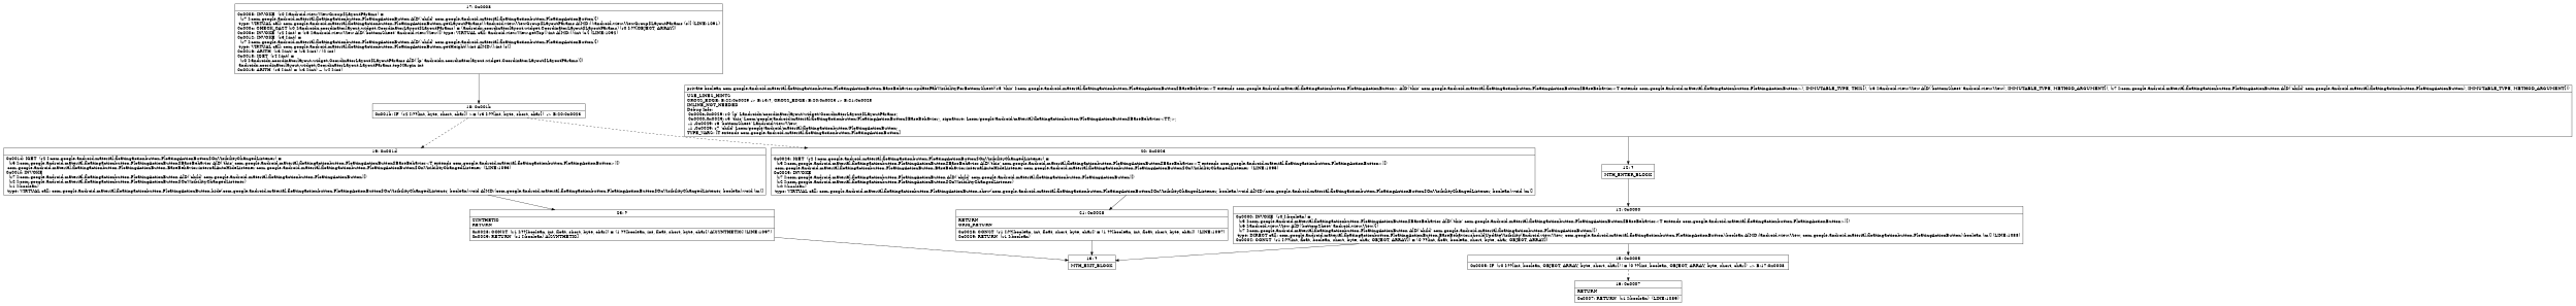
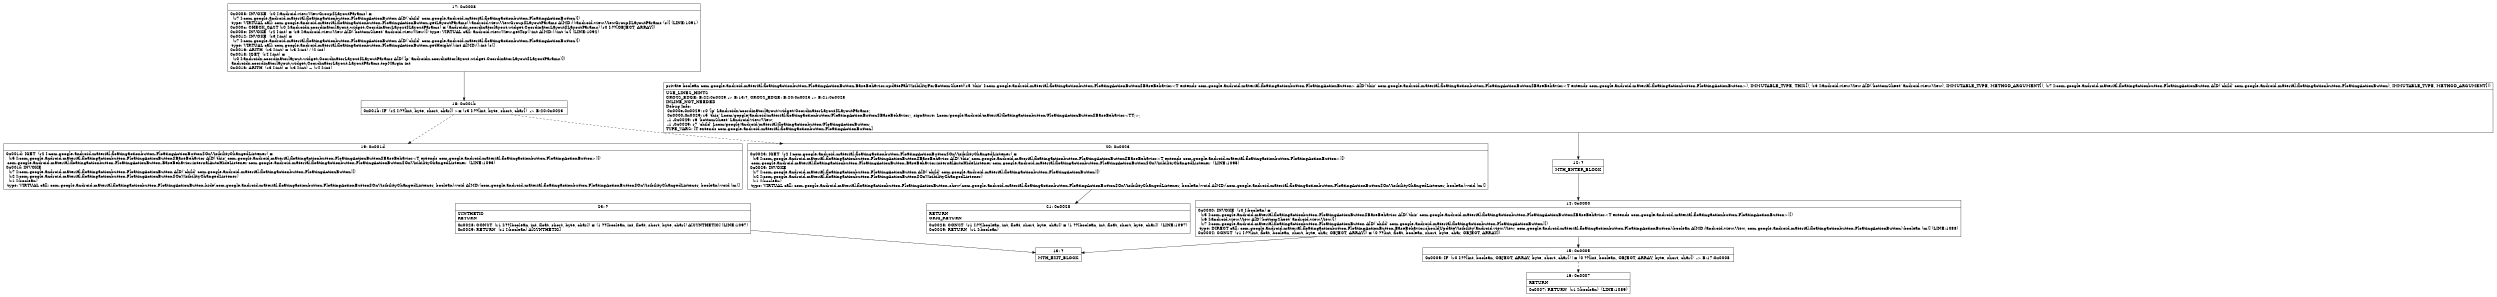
  digraph {
    node [shape=record]
    n1 [label="{12\:\ ?|MTH_ENTER_BLOCK\l}"]
    n2 [label="{14\:\ 0x0000|0x0000: INVOKE  (r0 I:boolean) = \l  (r5 I:com.google.android.material.floatingactionbutton.FloatingActionButton$BaseBehavior A[D('this' com.google.android.material.floatingactionbutton.FloatingActionButton$BaseBehavior\<T extends com.google.android.material.floatingactionbutton.FloatingActionButton\>)])\l  (r6 I:android.view.View A[D('bottomSheet' android.view.View)])\l  (r7 I:com.google.android.material.floatingactionbutton.FloatingActionButton A[D('child' com.google.android.material.floatingactionbutton.FloatingActionButton)])\l type: DIRECT call: com.google.android.material.floatingactionbutton.FloatingActionButton.BaseBehavior.shouldUpdateVisibility(android.view.View, com.google.android.material.floatingactionbutton.FloatingActionButton):boolean A[MD:(android.view.View, com.google.android.material.floatingactionbutton.FloatingActionButton):boolean (m)] (LINE:1088)\l0x0004: CONST  (r1 I:??[int, float, boolean, short, byte, char, OBJECT, ARRAY]) = (0 ??[int, float, boolean, short, byte, char, OBJECT, ARRAY]) \l}"]
    n3 [label="{15\:\ 0x0005|0x0005: IF  (r0 I:??[int, boolean, OBJECT, ARRAY, byte, short, char]) != (0 ??[int, boolean, OBJECT, ARRAY, byte, short, char])  \-\> B:17:0x0008 \l}"]
    n4 [label="{13\:\ ?|MTH_EXIT_BLOCK\l}"]
    n5 [label="{16\:\ 0x0007|RETURN\l|0x0007: RETURN  (r1 I:boolean)  (LINE:1089)\l}"]
    n6 [label="{17\:\ 0x0008|0x0008: INVOKE  (r0 I:android.view.ViewGroup$LayoutParams) = \l  (r7 I:com.google.android.material.floatingactionbutton.FloatingActionButton A[D('child' com.google.android.material.floatingactionbutton.FloatingActionButton)])\l type: VIRTUAL call: com.google.android.material.floatingactionbutton.FloatingActionButton.getLayoutParams():android.view.ViewGroup$LayoutParams A[MD:():android.view.ViewGroup$LayoutParams (s)] (LINE:1091)\l0x000c: CHECK_CAST (r0 I:androidx.coordinatorlayout.widget.CoordinatorLayout$LayoutParams) = (androidx.coordinatorlayout.widget.CoordinatorLayout$LayoutParams) (r0 I:??[OBJECT, ARRAY]) \l0x000e: INVOKE  (r2 I:int) = (r6 I:android.view.View A[D('bottomSheet' android.view.View)]) type: VIRTUAL call: android.view.View.getTop():int A[MD:():int (c)] (LINE:1092)\l0x0012: INVOKE  (r3 I:int) = \l  (r7 I:com.google.android.material.floatingactionbutton.FloatingActionButton A[D('child' com.google.android.material.floatingactionbutton.FloatingActionButton)])\l type: VIRTUAL call: com.google.android.material.floatingactionbutton.FloatingActionButton.getHeight():int A[MD:():int (s)]\l0x0016: ARITH  (r3 I:int) = (r3 I:int) \/ (2 int) \l0x0018: IGET  (r4 I:int) = \l  (r0 I:androidx.coordinatorlayout.widget.CoordinatorLayout$LayoutParams A[D('lp' androidx.coordinatorlayout.widget.CoordinatorLayout$LayoutParams)])\l androidx.coordinatorlayout.widget.CoordinatorLayout.LayoutParams.topMargin int \l0x001a: ARITH  (r3 I:int) = (r3 I:int) + (r4 I:int) \l}"]
    n7 [label="{18\:\ 0x001b|0x001b: IF  (r2 I:??[int, byte, short, char]) \>= (r3 I:??[int, byte, short, char])  \-\> B:20:0x0023 \l}"]
    n8 [label="{19\:\ 0x001d|0x001d: IGET  (r2 I:com.google.android.material.floatingactionbutton.FloatingActionButton$OnVisibilityChangedListener) = \l  (r5 I:com.google.android.material.floatingactionbutton.FloatingActionButton$BaseBehavior A[D('this' com.google.android.material.floatingactionbutton.FloatingActionButton$BaseBehavior\<T extends com.google.android.material.floatingactionbutton.FloatingActionButton\>)])\l com.google.android.material.floatingactionbutton.FloatingActionButton.BaseBehavior.internalAutoHideListener com.google.android.material.floatingactionbutton.FloatingActionButton$OnVisibilityChangedListener  (LINE:1093)\l0x001f: INVOKE  \l  (r7 I:com.google.android.material.floatingactionbutton.FloatingActionButton A[D('child' com.google.android.material.floatingactionbutton.FloatingActionButton)])\l  (r2 I:com.google.android.material.floatingactionbutton.FloatingActionButton$OnVisibilityChangedListener)\l  (r1 I:boolean)\l type: VIRTUAL call: com.google.android.material.floatingactionbutton.FloatingActionButton.hide(com.google.android.material.floatingactionbutton.FloatingActionButton$OnVisibilityChangedListener, boolean):void A[MD:(com.google.android.material.floatingactionbutton.FloatingActionButton$OnVisibilityChangedListener, boolean):void (m)]\l}"]
-   n9 [label="{20\:\ 0x0023|0x0023: IGET  (r2 I:com.google.android.material.floatingactionbutton.FloatingActionButton$OnVisibilityChangedListener) = \l  (r5 I:com.google.android.material.floatingactionbutton.FloatingActionButton$BaseBehavior A[D('this' com.google.android.material.floatingactionbutton.FloatingActionButton$BaseBehavior\<T extends com.google.android.material.floatingactionbutton.FloatingActionButton\>)])\l com.google.android.material.floatingactionbutton.FloatingActionButton.BaseBehavior.internalAutoHideListener com.google.android.material.floatingactionbutton.FloatingActionButton$OnVisibilityChangedListener  (LINE:1095)\l0x0025: INVOKE  \l  (r7 I:com.google.android.material.floatingactionbutton.FloatingActionButton A[D('child' com.google.android.material.floatingactionbutton.FloatingActionButton)])\l  (r2 I:com.google.android.material.floatingactionbutton.FloatingActionButton$OnVisibilityChangedListener)\l  (r0 I:boolean)\l type: VIRTUAL call: com.google.android.material.floatingactionbutton.FloatingActionButton.show(com.google.android.material.floatingactionbutton.FloatingActionButton$OnVisibilityChangedListener, boolean):void A[MD:(com.google.android.material.floatingactionbutton.FloatingActionButton$OnVisibilityChangedListener, boolean):void (m)]\l}"]
+   n9 [label="{20\:\ 0x0023|0x0023: IGET  (r2 I:com.google.android.material.floatingactionbutton.FloatingActionButton$OnVisibilityChangedListener) = \l  (r5 I:com.google.android.material.floatingactionbutton.FloatingActionButton$BaseBehavior A[D('this' com.google.android.material.floatingactionbutton.FloatingActionButton$BaseBehavior\<T extends com.google.android.material.floatingactionbutton.FloatingActionButton\>)])\l com.google.android.material.floatingactionbutton.FloatingActionButton.BaseBehavior.internalAutoHideListener com.google.android.material.floatingactionbutton.FloatingActionButton$OnVisibilityChangedListener  (LINE:1095)\l0x0025: INVOKE  \l  (r7 I:com.google.android.material.floatingactionbutton.FloatingActionButton A[D('child' com.google.android.material.floatingactionbutton.FloatingActionButton)])\l  (r2 I:com.google.android.material.floatingactionbutton.FloatingActionButton$OnVisibilityChangedListener)\l  (r1 I:boolean)\l type: VIRTUAL call: com.google.android.material.floatingactionbutton.FloatingActionButton.show(com.google.android.material.floatingactionbutton.FloatingActionButton$OnVisibilityChangedListener, boolean):void A[MD:(com.google.android.material.floatingactionbutton.FloatingActionButton$OnVisibilityChangedListener, boolean):void (m)]\l}"]
    n10 [label="{23\:\ ?|SYNTHETIC\lRETURN\l|0x0028: CONST  (r1 I:??[boolean, int, float, short, byte, char]) = (1 ??[boolean, int, float, short, byte, char]) A[SYNTHETIC] (LINE:1097)\l0x0029: RETURN  (r1 I:boolean) A[SYNTHETIC]\l}"]
    n11 [label="{21\:\ 0x0028|RETURN\lORIG_RETURN\l|0x0028: CONST  (r1 I:??[boolean, int, float, short, byte, char]) = (1 ??[boolean, int, float, short, byte, char])  (LINE:1097)\l0x0029: RETURN  (r1 I:boolean) \l}"]
    n12 [label="{private boolean com.google.android.material.floatingactionbutton.FloatingActionButton.BaseBehavior.updateFabVisibilityForBottomSheet((r5 'this' I:com.google.android.material.floatingactionbutton.FloatingActionButton$BaseBehavior\<T extends com.google.android.material.floatingactionbutton.FloatingActionButton\> A[D('this' com.google.android.material.floatingactionbutton.FloatingActionButton$BaseBehavior\<T extends com.google.android.material.floatingactionbutton.FloatingActionButton\>), IMMUTABLE_TYPE, THIS]), (r6 I:android.view.View A[D('bottomSheet' android.view.View), IMMUTABLE_TYPE, METHOD_ARGUMENT]), (r7 I:com.google.android.material.floatingactionbutton.FloatingActionButton A[D('child' com.google.android.material.floatingactionbutton.FloatingActionButton), IMMUTABLE_TYPE, METHOD_ARGUMENT]))  | USE_LINES_HINTS\lCROSS_EDGE: B:22:0x0029 \-\> B:13:?, CROSS_EDGE: B:20:0x0023 \-\> B:21:0x0028\lINLINE_NOT_NEEDED\lDebug Info:\l  0x000e\-0x0029: r0 'lp' Landroidx\/coordinatorlayout\/widget\/CoordinatorLayout$LayoutParams;\l  0x0000\-0x0029: r5 'this' Lcom\/google\/android\/material\/floatingactionbutton\/FloatingActionButton$BaseBehavior;, signature: Lcom\/google\/android\/material\/floatingactionbutton\/FloatingActionButton$BaseBehavior\<TT;\>;\l  \-1 \-0x0029: r6 'bottomSheet' Landroid\/view\/View;\l  \-1 \-0x0029: r7 'child' Lcom\/google\/android\/material\/floatingactionbutton\/FloatingActionButton;\lTYPE_VARS: [T extends com.google.android.material.floatingactionbutton.FloatingActionButton]\l}"]
    n1 -> n2
    n2 -> n3
    n2 -> n4
    n3 -> n5 [style=dashed]
    n6 -> n7
    n7 -> n8 [style=dashed]
    n7 -> n9 [style=dashed]
-   n8 -> n10
    n9 -> n11
    n10 -> n4
-   n11 -> n4
    n12 -> n1
  }
